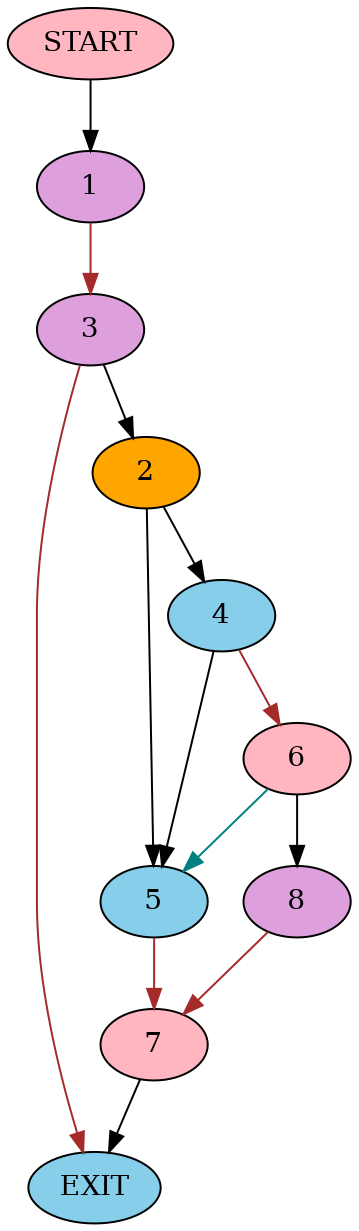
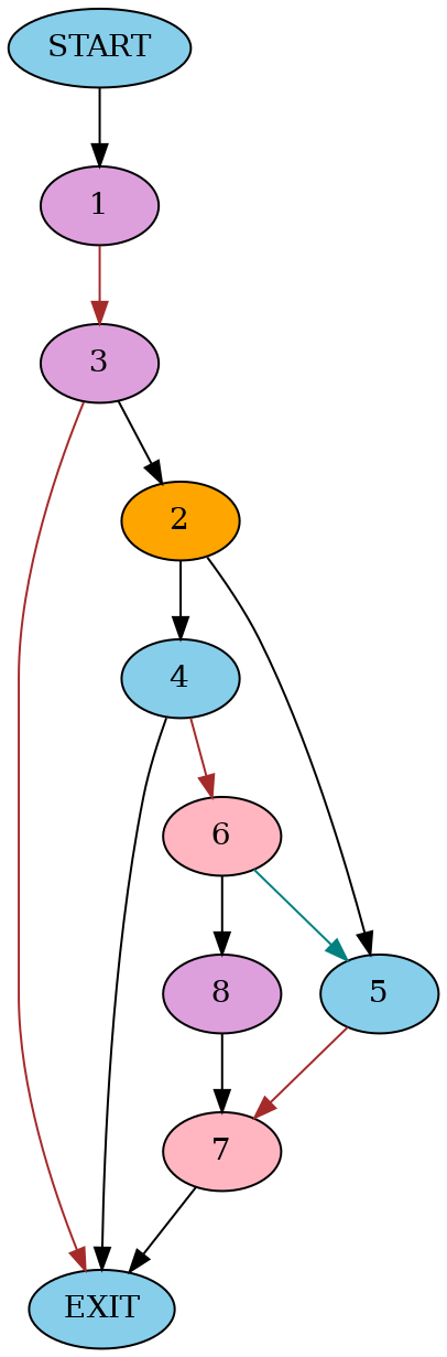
  digraph {
    node [fillcolor=lightpink style=filled]
    edge [color=black]
-   n1 [label=START]
+   n1 [fillcolor=skyblue label=START]
    1 [fillcolor=plum]
    3 [fillcolor=plum]
    n4 [fillcolor=skyblue label=EXIT]
    2 [fillcolor=orange]
    4 [fillcolor=skyblue]
    5 [fillcolor=skyblue]
    6
    7
    8 [fillcolor=plum]
    n1 -> 1
    1 -> 3 [color=brown]
    3 -> n4 [color=brown]
    3 -> 2
    2 -> 4
    2 -> 5
-   4 -> 5
+   4 -> n4
    4 -> 6 [color=brown]
    5 -> 7 [color=brown]
    6 -> 5 [color=teal]
    6 -> 8
    7 -> n4
-   8 -> 7 [color=brown]
+   8 -> 7
  }
